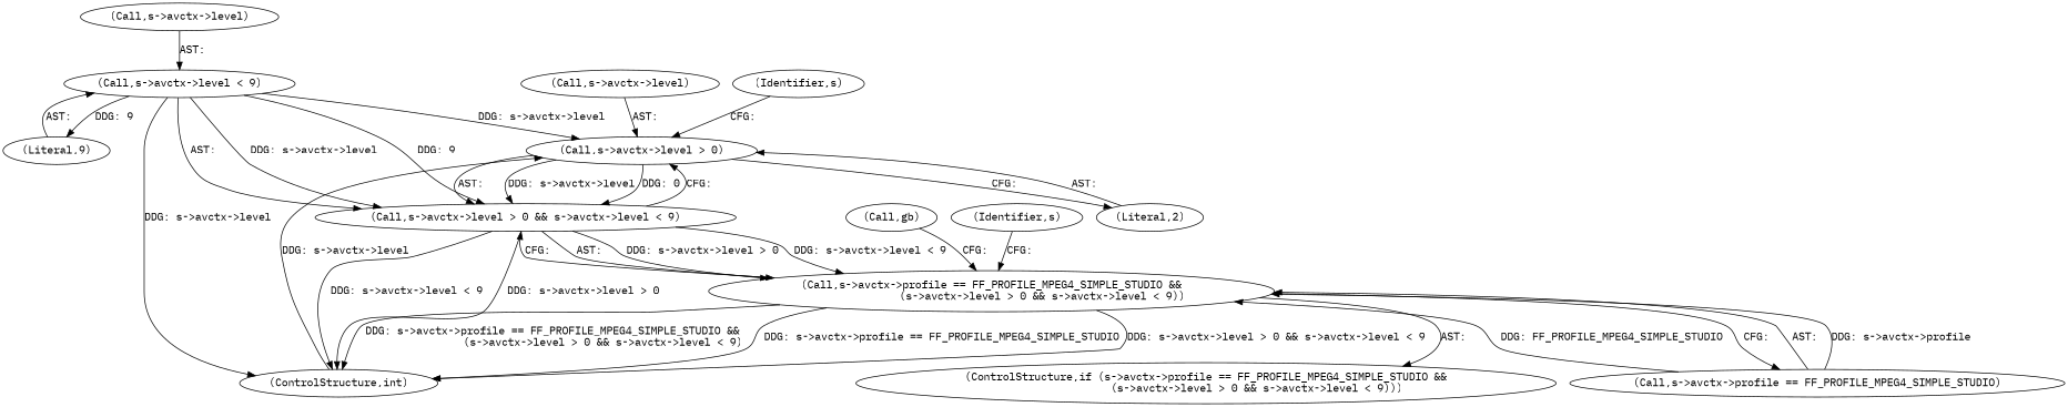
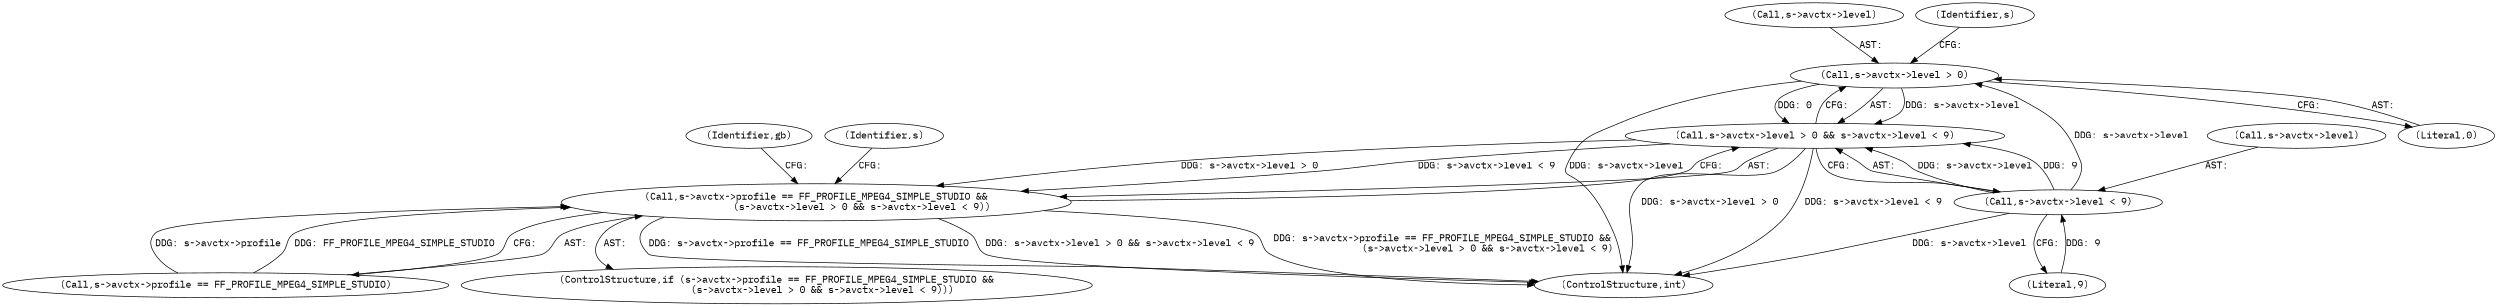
  digraph {
    fontname="IBM Plex Mono"
    node [fontname="IBM Plex Mono"]
    edge [fontname="IBM Plex Mono"]
    n1 [label="(Call,s->avctx->level > 0)"]
    n2 [label="(Call,s->avctx->level > 0 && s->avctx->level < 9)"]
-   n3 [label="(Literal,2)"]
+   n3 [label="(Literal,0)"]
    n4 [label="(ControlStructure,int)"]
    n5 [label="(Call,s->avctx->level < 9)"]
    n6 [label="(Literal,9)"]
    n7 [label="(Call,s->avctx->profile == FF_PROFILE_MPEG4_SIMPLE_STUDIO &&\n                (s->avctx->level > 0 && s->avctx->level < 9))"]
    n8 [label="(Call,s->avctx->profile == FF_PROFILE_MPEG4_SIMPLE_STUDIO)"]
    n9 [label="(ControlStructure,if (s->avctx->profile == FF_PROFILE_MPEG4_SIMPLE_STUDIO &&\n                (s->avctx->level > 0 && s->avctx->level < 9)))"]
    n10 [label="(Call,s->avctx->level)"]
-   n11 [label="(Call,gb)"]
+   n11 [label="(Identifier,gb)"]
    n12 [label="(Call,s->avctx->level)"]
    n13 [label="(Identifier,s)"]
    n14 [label="(Identifier,s)"]
    n1 -> n2 [label="AST: "]
    n1 -> n2 [label="DDG: s->avctx->level"]
    n1 -> n2 [label="DDG: 0"]
    n1 -> n3 [label="CFG: "]
-   n4 -> n1 [label="DDG: s->avctx->level"]
+   n1 -> n4 [label="DDG: s->avctx->level"]
    n2 -> n1 [label="CFG: "]
    n2 -> n4 [label="DDG: s->avctx->level < 9"]
    n2 -> n4 [label="DDG: s->avctx->level > 0"]
+   n2 -> n5 [label="CFG: "]
    n2 -> n7 [label="AST: "]
    n2 -> n7 [label="DDG: s->avctx->level > 0"]
    n2 -> n7 [label="DDG: s->avctx->level < 9"]
    n3 -> n1 [label="AST: "]
    n5 -> n1 [label="DDG: s->avctx->level"]
    n5 -> n2 [label="AST: "]
    n5 -> n2 [label="DDG: s->avctx->level"]
    n5 -> n2 [label="DDG: 9"]
    n5 -> n4 [label="DDG: s->avctx->level"]
-   n5 -> n6 [label="DDG: 9"]
-   n6 -> n5 [label="AST: "]
+   n5 -> n6 [label="CFG: "]
+   n6 -> n5 [label="DDG: 9"]
    n7 -> n2 [label="CFG: "]
    n7 -> n4 [label="DDG: s->avctx->profile == FF_PROFILE_MPEG4_SIMPLE_STUDIO"]
    n7 -> n4 [label="DDG: s->avctx->level > 0 && s->avctx->level < 9"]
    n7 -> n4 [label="DDG: s->avctx->profile == FF_PROFILE_MPEG4_SIMPLE_STUDIO &&\n                (s->avctx->level > 0 && s->avctx->level < 9)"]
    n7 -> n8 [label="CFG: "]
    n7 -> n9 [label="AST: "]
    n8 -> n7 [label="AST: "]
    n8 -> n7 [label="DDG: s->avctx->profile"]
    n8 -> n7 [label="DDG: FF_PROFILE_MPEG4_SIMPLE_STUDIO"]
    n10 -> n1 [label="AST: "]
    n11 -> n7 [label="CFG: "]
    n12 -> n5 [label="AST: "]
    n13 -> n1 [label="CFG: "]
    n14 -> n7 [label="CFG: "]
  }
